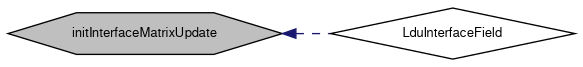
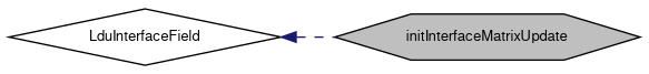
  digraph {
    rankdir=LR
    node [color=black fontname=FreeSans fontsize=10]
    n1 [fillcolor=grey75 fontcolor=black height=0.2 label=initInterfaceMatrixUpdate shape=hexagon style=filled width=0.4]
    n2 [height=0.2 label=LduInterfaceField shape=diamond width=0.4]
-   n1 -> n2 [color=midnightblue dir=back fontname=FreeSans fontsize=10 labelfontname=FreeSans labelfontsize=10 style=dashed]
+   n2 -> n1 [color=midnightblue dir=back fontname=FreeSans fontsize=10 labelfontname=FreeSans labelfontsize=10 style=dashed]
  }
